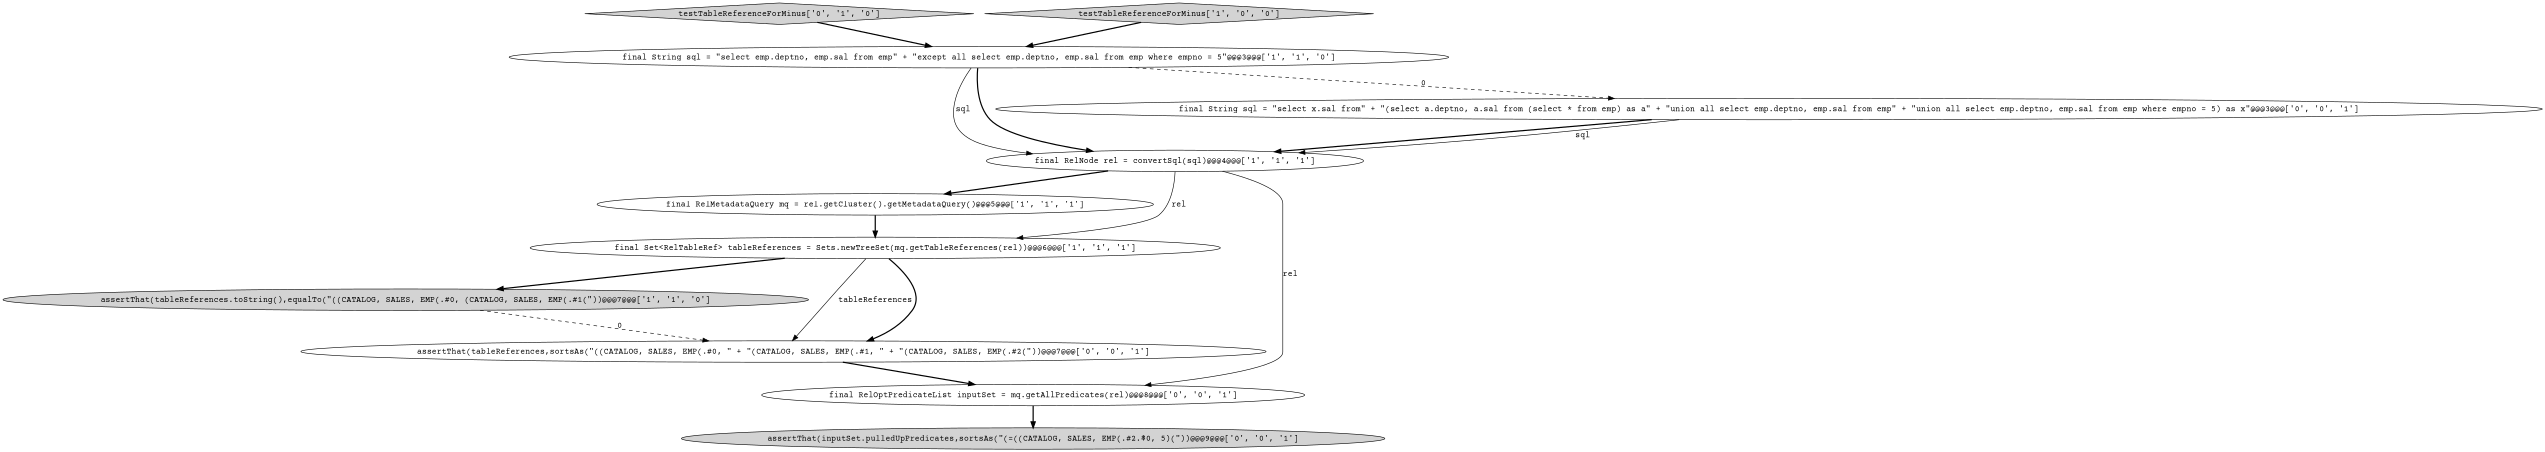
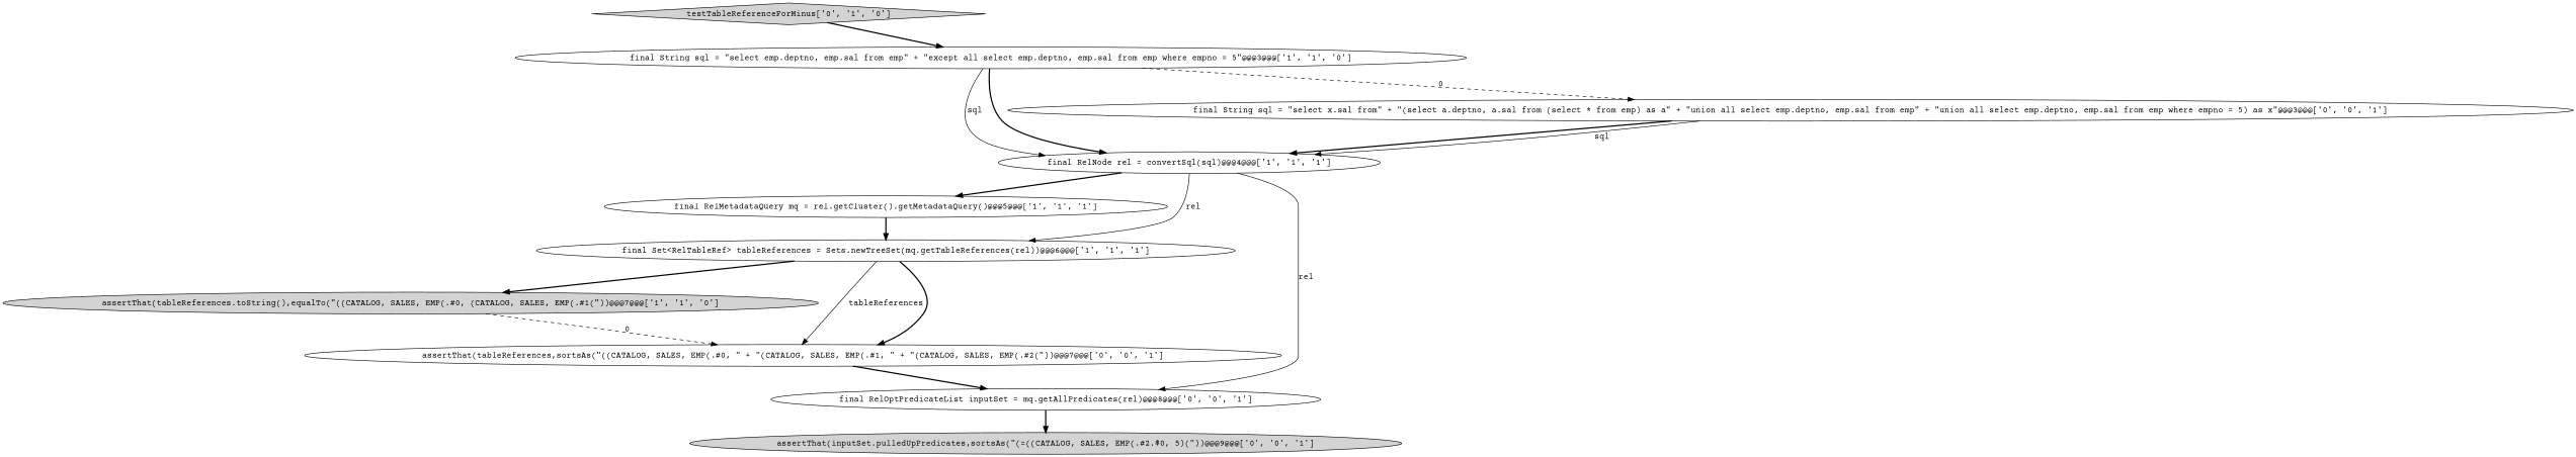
  digraph {
    fontname="Courier Prime"
    node [fillcolor=white fontname="Courier Prime" shape=ellipse style=filled]
    edge [fontname="Courier Prime" style=bold]
    n1 [label="final RelMetadataQuery mq = rel.getCluster().getMetadataQuery()@@@5@@@['1', '1', '1']"]
    n2 [label="final Set<RelTableRef> tableReferences = Sets.newTreeSet(mq.getTableReferences(rel))@@@6@@@['1', '1', '1']"]
    n3 [fillcolor=lightgray label="assertThat(tableReferences.toString(),equalTo(\"((CATALOG, SALES, EMP(.#0, (CATALOG, SALES, EMP(.#1(\"))@@@7@@@['1', '1', '0']"]
    n4 [label="assertThat(tableReferences,sortsAs(\"((CATALOG, SALES, EMP(.#0, \" + \"(CATALOG, SALES, EMP(.#1, \" + \"(CATALOG, SALES, EMP(.#2(\"))@@@7@@@['0', '0', '1']"]
    n5 [label="final RelOptPredicateList inputSet = mq.getAllPredicates(rel)@@@8@@@['0', '0', '1']"]
    n6 [label="final RelNode rel = convertSql(sql)@@@4@@@['1', '1', '1']"]
    n7 [fillcolor=lightgray label="assertThat(inputSet.pulledUpPredicates,sortsAs(\"(=((CATALOG, SALES, EMP(.#2.$0, 5)(\"))@@@9@@@['0', '0', '1']"]
    n8 [label="final String sql = \"select x.sal from\" + \"(select a.deptno, a.sal from (select * from emp) as a\" + \"union all select emp.deptno, emp.sal from emp\" + \"union all select emp.deptno, emp.sal from emp where empno = 5) as x\"@@@3@@@['0', '0', '1']"]
    n9 [label="final String sql = \"select emp.deptno, emp.sal from emp\" + \"except all select emp.deptno, emp.sal from emp where empno = 5\"@@@3@@@['1', '1', '0']"]
    n10 [fillcolor=lightgray label="testTableReferenceForMinus['0', '1', '0']" shape=diamond]
-   n11 [fillcolor=lightgray label="testTableReferenceForMinus['1', '0', '0']" shape=diamond]
    n1 -> n2
    n2 -> n3
    n2 -> n4 [label=tableReferences style=solid]
    n2 -> n4
    n3 -> n4 [label=0 style=dashed]
    n4 -> n5
    n5 -> n7
    n6 -> n1
    n6 -> n2 [label=rel style=solid]
    n6 -> n5 [label=rel style=solid]
    n8 -> n6
    n8 -> n6 [label=sql style=solid]
    n9 -> n6 [label=sql style=solid]
    n9 -> n6
    n9 -> n8 [label=0 style=dashed]
    n10 -> n9
-   n11 -> n9
  }
